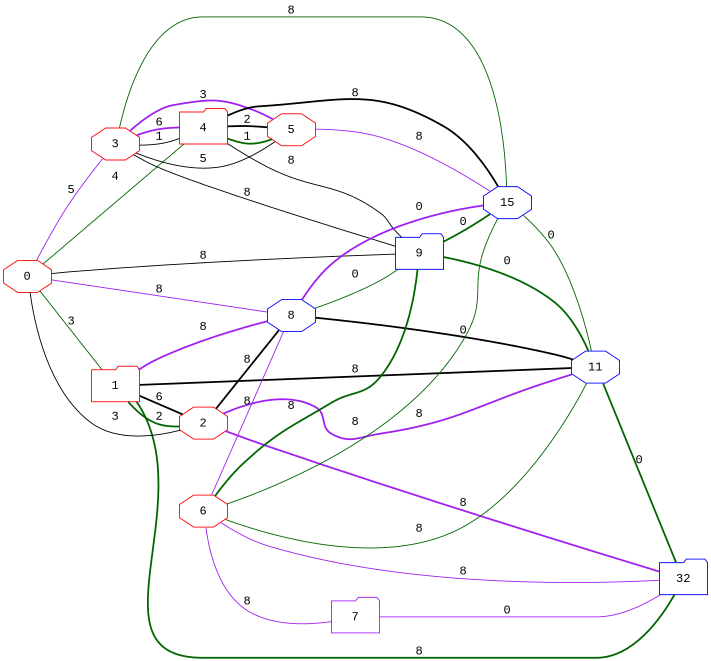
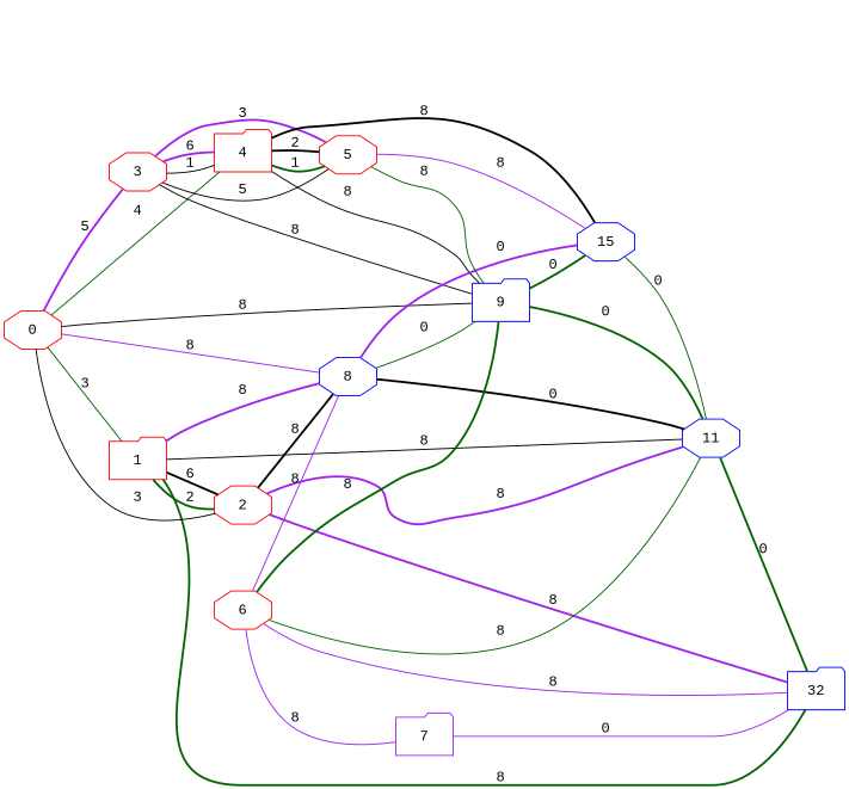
  graph {
    fontname="Liberation Mono"
    rankdir=LR
    node [color=red fontname="Liberation Mono" shape=octagon weight=1]
    edge [color=darkgreen fontname="Liberation Mono" style=bold]
    1 [shape=folder]
    0
    2
    3
    4 [shape=folder]
    8 [color=blue weight=3]
    9 [color=blue shape=folder weight=3]
    11 [color=blue weight=3]
    n9 [color=blue label=32 shape=folder weight=3]
    5
    n11 [color=blue label=15 weight=3]
    6
    7 [color=purple shape=folder weight=4]
    1 -- 2 [color=black label=6]
    1 -- 2 [label=2]
    1 -- 8 [color=purple label=8]
-   1 -- 11 [color=black label=8]
+   1 -- 11 [color=black label=8 style=solid]
    1 -- n9 [label=8]
    0 -- 1 [label=3 style=solid]
    0 -- 2 [color=black label=3 style=solid]
-   0 -- 3 [color=purple label=5 style=solid]
+   0 -- 3 [color=purple label=5]
    0 -- 4 [label=4 style=solid]
    0 -- 8 [color=purple label=8 style=solid]
    0 -- 9 [color=black label=8 style=solid]
    2 -- 8 [color=black label=8]
    2 -- 11 [color=purple label=8]
    2 -- n9 [color=purple label=8]
    3 -- 4 [color=black label=1 style=solid]
    3 -- 4 [color=purple label=6]
    3 -- 9 [color=black label=8 style=solid]
    3 -- 5 [color=purple label=3]
    3 -- 5 [color=black label=5 style=solid]
-   3 -- n11 [label=8 style=solid]
    4 -- 9 [color=black label=8 style=solid]
    4 -- 5 [color=black label=2]
    4 -- 5 [label=1]
    4 -- n11 [color=black label=8]
    8 -- 9 [label=0 style=solid]
    8 -- 11 [color=black label=0]
    8 -- n11 [color=purple label=0]
    9 -- 11 [label=0]
    9 -- n11 [label=0]
    11 -- n9 [label=0]
+   5 -- 9 [label=8 style=solid]
    5 -- n11 [color=purple label=8 style=solid]
    n11 -- 11 [label=0 style=solid]
    6 -- 8 [color=purple label=8 style=solid]
    6 -- 9 [label=8]
    6 -- 11 [label=8 style=solid]
    6 -- n9 [color=purple label=8 style=solid]
-   6 -- n11 [label=8 style=solid]
    6 -- 7 [color=purple label=8 style=solid]
    7 -- n9 [color=purple label=0 style=solid]
  }
